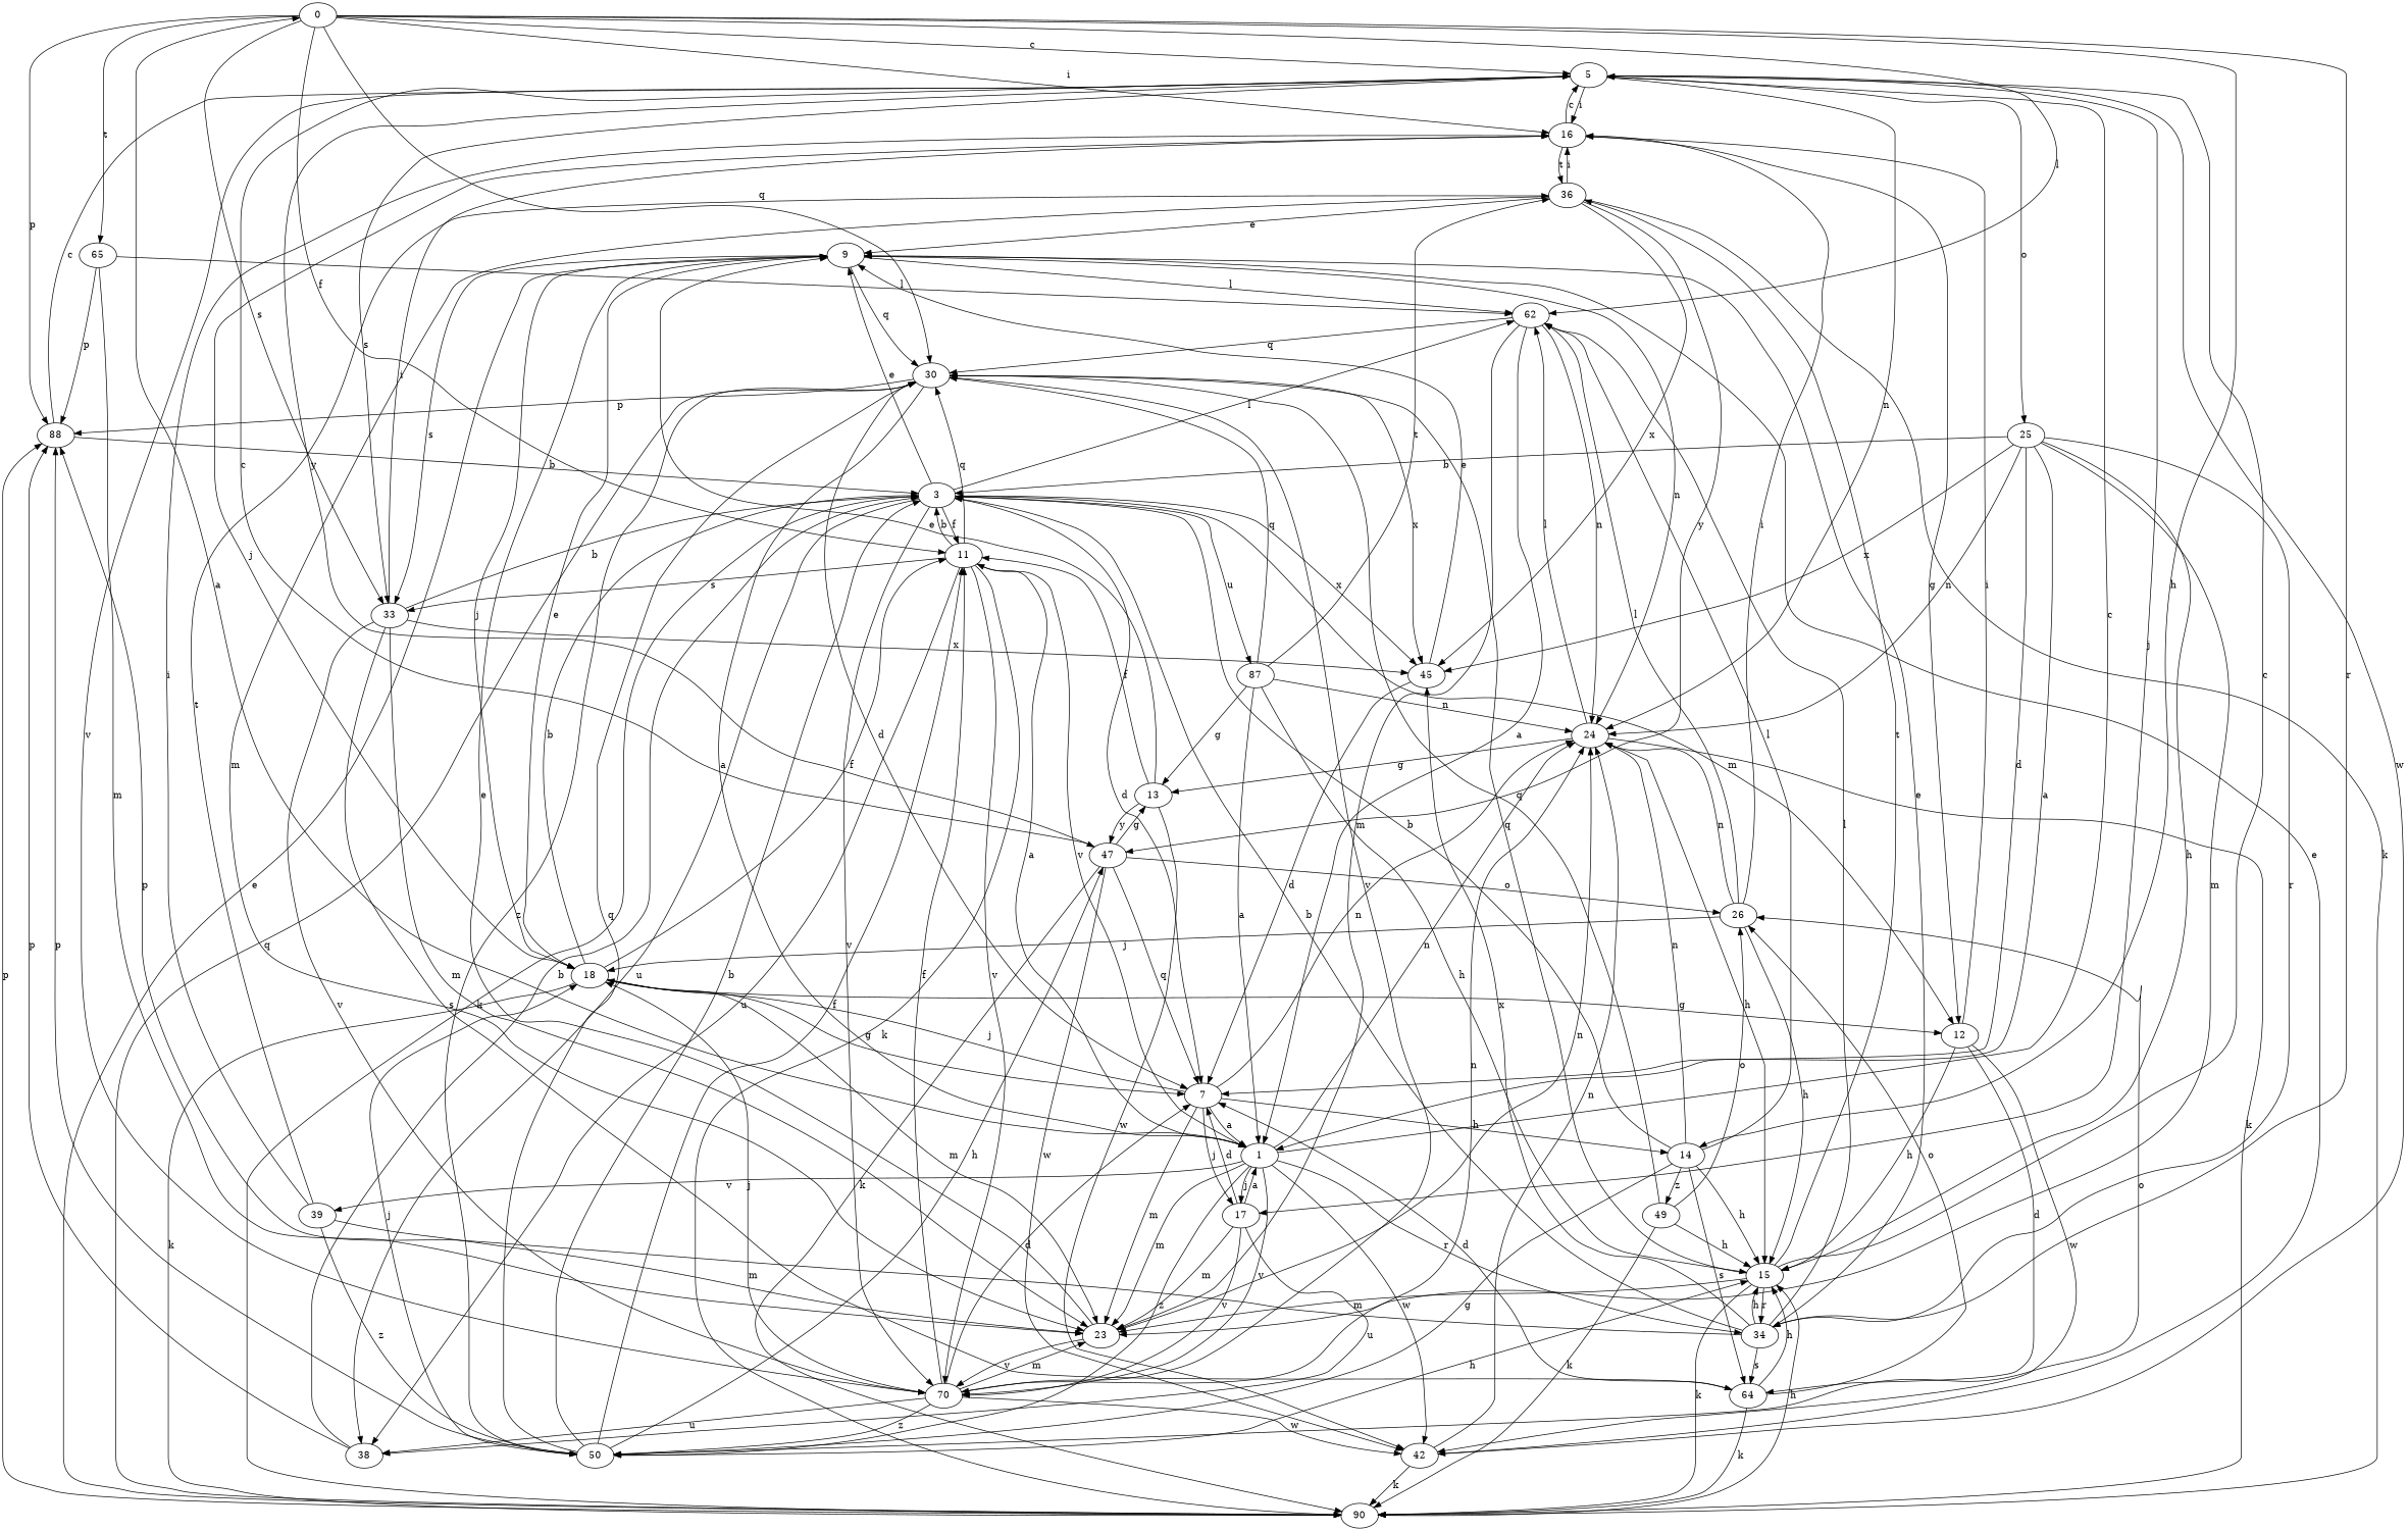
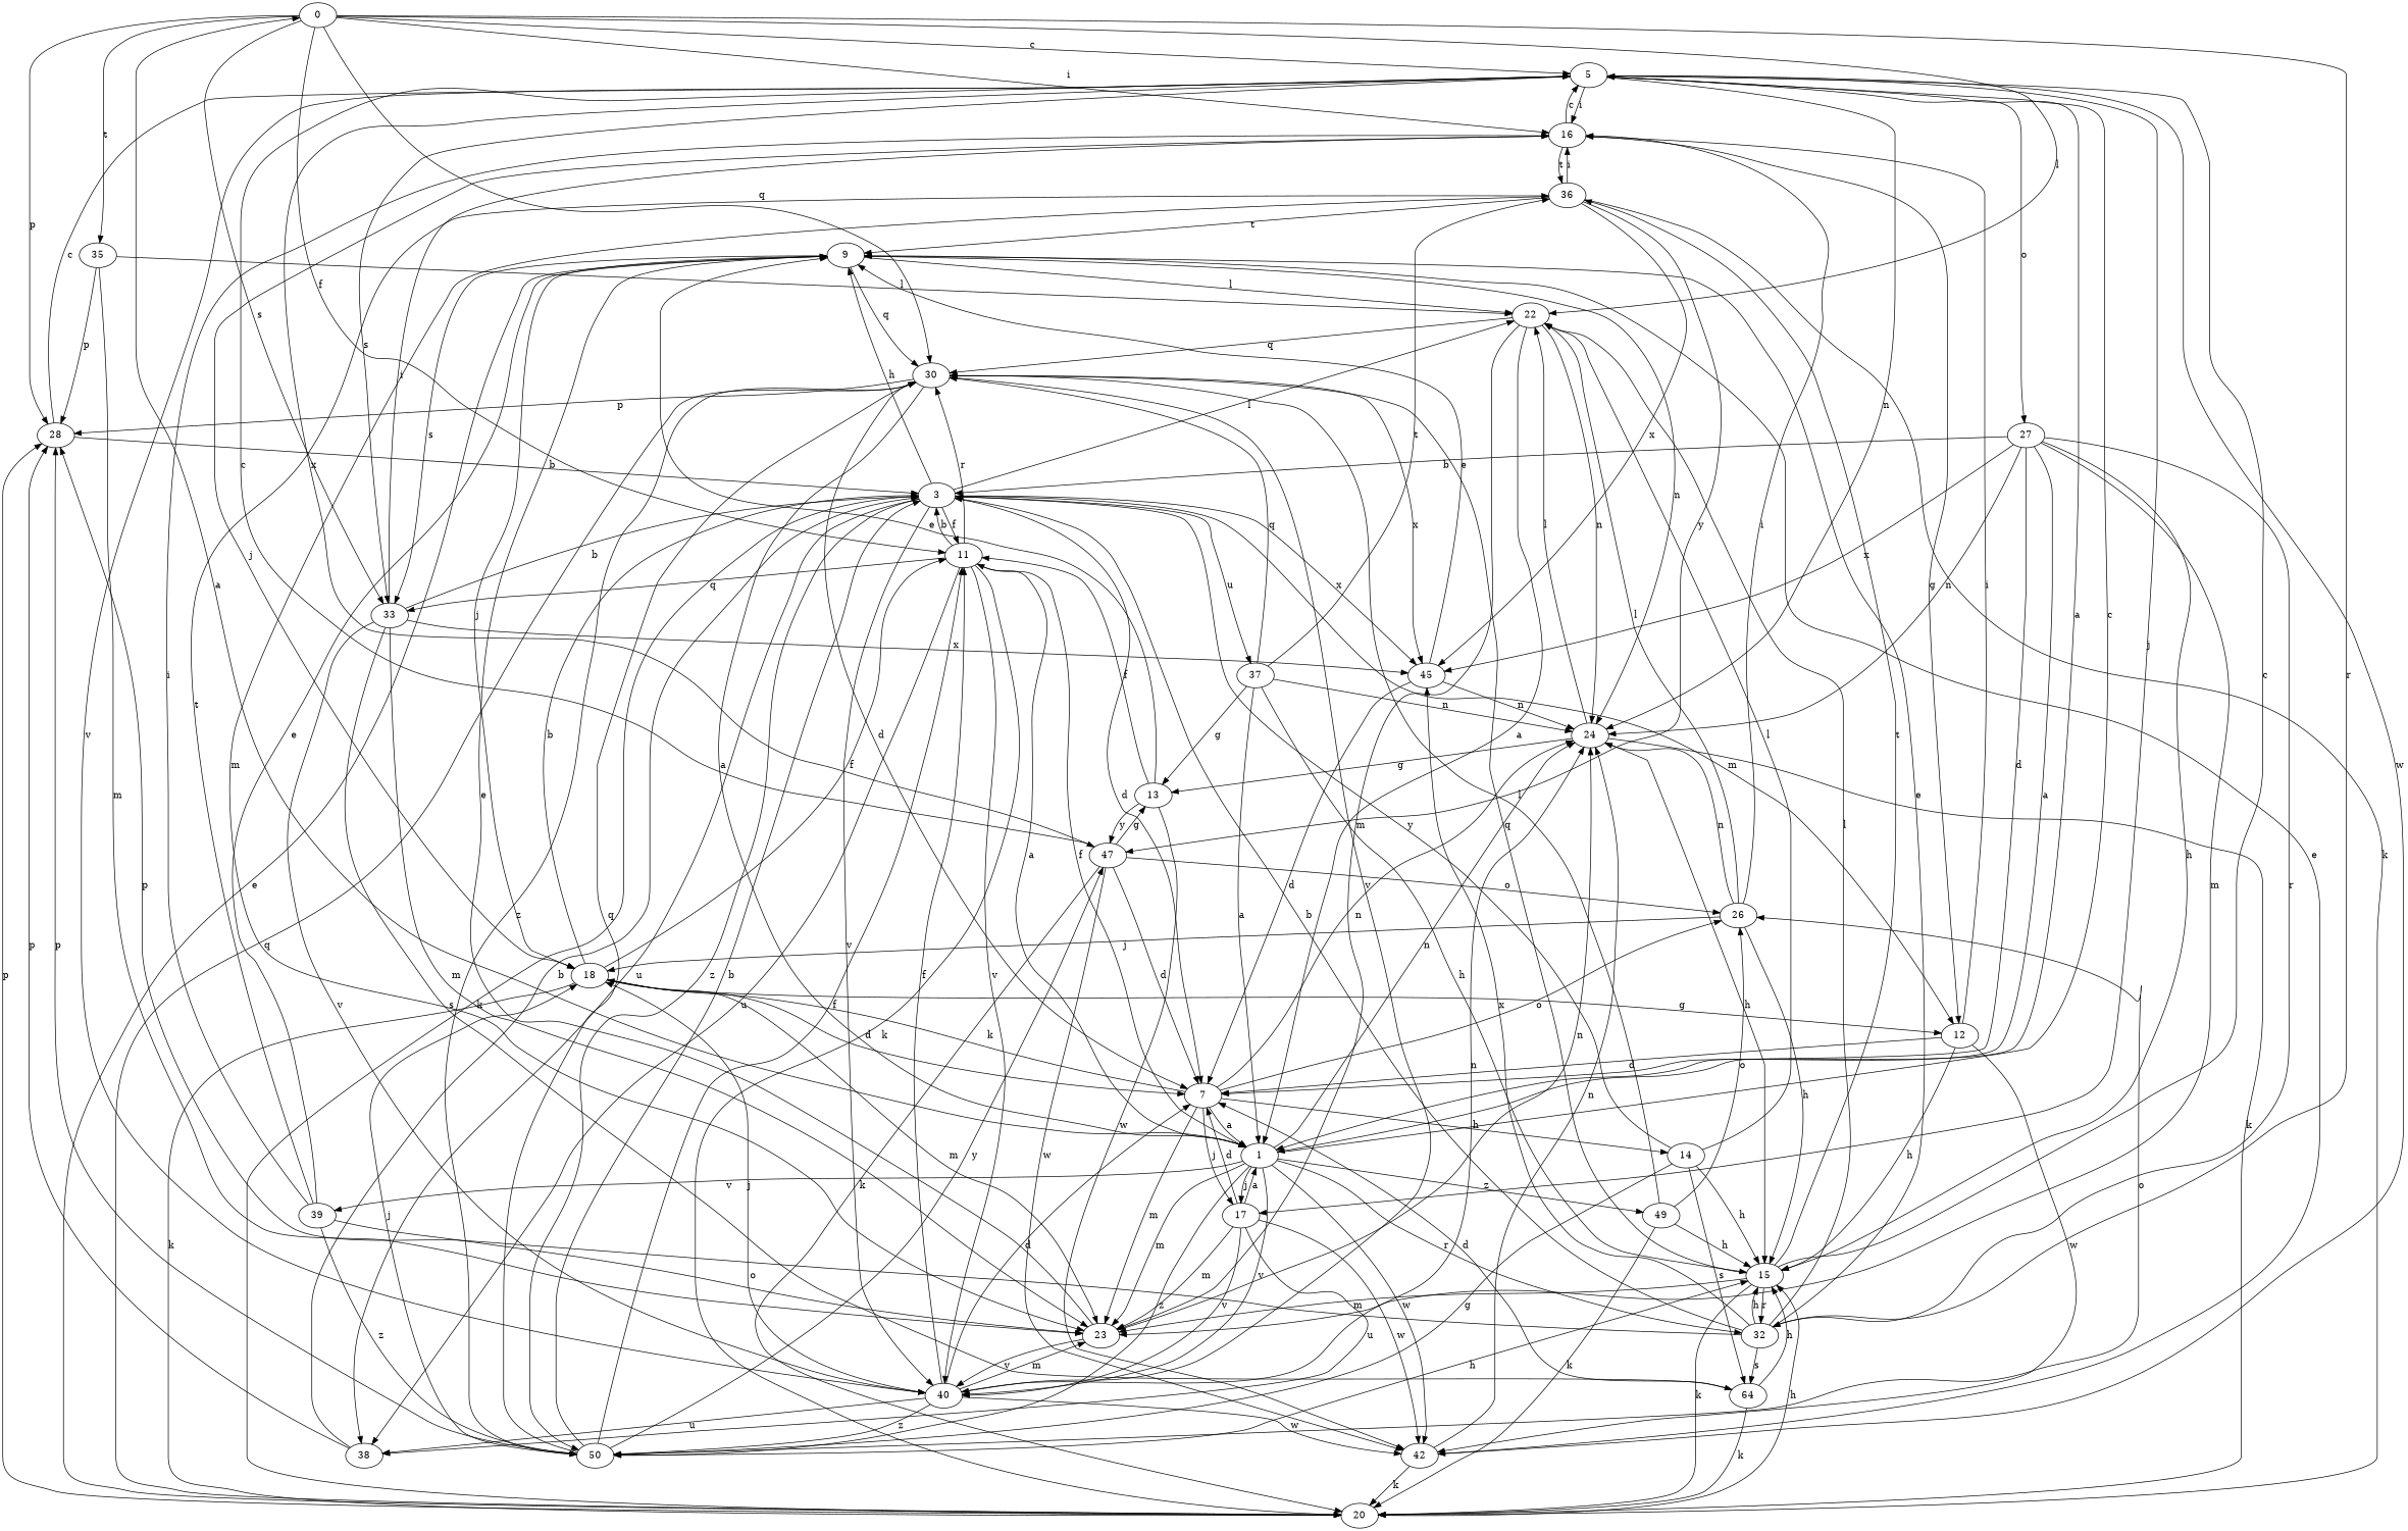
  strict digraph {
    0
    5
    11
    14
    16
-   22 [label=62]
-   28 [label=88]
+   22
+   28
    30
-   32 [label=34]
+   32
    33
-   35 [label=65]
+   35
    1
    17
    24
-   40 [label=70]
+   40
    42
-   25
+   25 [label=27]
    47
    3
-   20 [label=90]
+   20
    38
    50
    15
    n24 [label=64]
    18
    12
    36
    23
    7
    45
    n31 [label=9]
    39
    49
    13
    26
-   37 [label=87]
+   37
    0 -> 5 [label=c]
    0 -> 11 [label=f]
-   0 -> 14 [label=h]
    0 -> 16 [label=i]
    0 -> 22 [label=l]
    0 -> 28 [label=p]
    0 -> 30 [label=q]
    0 -> 32 [label=r]
    0 -> 33 [label=s]
    0 -> 35 [label=t]
    5 -> 16 [label=i]
    5 -> 33 [label=s]
+   5 -> 1 [label=a]
    5 -> 17 [label=j]
    5 -> 24 [label=n]
    5 -> 40 [label=v]
    5 -> 42 [label=w]
    5 -> 25 [label=o]
-   5 -> 47 [label=y]
-   11 -> 30 [label=q]
-   11 -> 33 [label=s]
+   5 -> 47 [label=x]
+   11 -> 30 [label=r]
+   11 -> 33 [label=q]
    11 -> 1 [label=a]
    11 -> 40 [label=v]
    11 -> 3 [label=b]
    11 -> 20 [label=k]
    11 -> 38 [label=u]
    14 -> 22 [label=l]
-   14 -> 3 [label=b]
+   14 -> 3 [label=y]
    14 -> 50 [label=g]
    14 -> 15 [label=h]
    14 -> n24 [label=s]
    16 -> 5 [label=c]
    16 -> 18 [label=j]
    16 -> 12 [label=g]
    16 -> 36 [label=t]
    22 -> 30 [label=q]
    22 -> 1 [label=a]
    22 -> 24 [label=n]
    22 -> 23 [label=m]
    28 -> 5 [label=c]
    28 -> 3 [label=b]
    30 -> 28 [label=p]
    30 -> 1 [label=a]
    30 -> 40 [label=v]
    30 -> 50 [label=z]
    30 -> 7 [label=d]
    30 -> 45 [label=x]
    32 -> 22 [label=l]
    32 -> 28 [label=p]
    32 -> 3 [label=b]
    32 -> 15 [label=h]
    32 -> n24 [label=s]
    32 -> 45 [label=x]
    32 -> n31 [label=e]
    33 -> 16 [label=i]
    33 -> 40 [label=v]
    33 -> 3 [label=b]
    33 -> n24 [label=s]
    33 -> 23 [label=m]
    33 -> 45 [label=x]
    35 -> 22 [label=l]
    35 -> 28 [label=p]
    35 -> 23 [label=m]
    1 -> 0 [label=a]
    1 -> 5 [label=c]
-   1 -> 11 [label=v]
+   1 -> 11 [label=f]
    1 -> 32 [label=r]
    1 -> 17 [label=j]
    1 -> 24 [label=n]
    1 -> 40 [label=v]
    1 -> 42 [label=w]
    1 -> 50 [label=z]
    1 -> 23 [label=m]
    1 -> 39 [label=v]
-   14 -> 49 [label=z]
+   1 -> 49 [label=z]
    17 -> 1 [label=a]
    17 -> 40 [label=v]
+   17 -> 42 [label=w]
    17 -> 38 [label=u]
    17 -> 23 [label=m]
    17 -> 7 [label=d]
    24 -> 22 [label=l]
    24 -> 20 [label=k]
    24 -> 15 [label=h]
    24 -> 13 [label=g]
    40 -> 11 [label=f]
    40 -> 24 [label=n]
    40 -> 42 [label=w]
    40 -> 38 [label=u]
    40 -> 50 [label=z]
    40 -> 18 [label=j]
    40 -> 23 [label=m]
    40 -> 7 [label=d]
    42 -> 24 [label=n]
    42 -> 20 [label=k]
    42 -> n31 [label=e]
    25 -> 32 [label=r]
    25 -> 1 [label=a]
    25 -> 24 [label=n]
    25 -> 3 [label=b]
    25 -> 15 [label=h]
    25 -> 23 [label=m]
    25 -> 7 [label=d]
    25 -> 45 [label=x]
    47 -> 5 [label=c]
    47 -> 42 [label=w]
    47 -> 20 [label=k]
-   47 -> 7 [label=q]
+   47 -> 7 [label=d]
    47 -> 13 [label=g]
    47 -> 26 [label=o]
    3 -> 11 [label=f]
    3 -> 22 [label=l]
    3 -> 40 [label=v]
    3 -> 20 [label=k]
    3 -> 38 [label=u]
+   3 -> 50 [label=z]
    3 -> 12 [label=m]
    3 -> 7 [label=d]
    3 -> 45 [label=x]
-   3 -> n31 [label=e]
+   3 -> n31 [label=h]
    3 -> 37 [label=u]
    20 -> 28 [label=p]
    20 -> 30 [label=q]
    20 -> 15 [label=h]
    20 -> n31 [label=e]
    38 -> 28 [label=p]
    38 -> 3 [label=b]
    50 -> 11 [label=f]
    50 -> 28 [label=p]
    50 -> 30 [label=q]
-   50 -> 47 [label=h]
+   50 -> 47 [label=y]
    50 -> 3 [label=b]
    50 -> 15 [label=h]
    50 -> 18 [label=j]
    50 -> 26 [label=o]
    15 -> 5 [label=c]
    15 -> 30 [label=q]
    15 -> 32 [label=r]
    15 -> 20 [label=k]
    15 -> 36 [label=t]
    15 -> 23 [label=m]
    n24 -> 20 [label=k]
    n24 -> 15 [label=h]
    n24 -> 7 [label=d]
    18 -> 11 [label=f]
    18 -> 3 [label=b]
    18 -> 20 [label=k]
    18 -> 12 [label=g]
    18 -> 23 [label=m]
-   18 -> 7 [label=g]
-   18 -> n31 [label=e]
+   18 -> 7 [label=d]
+   39 -> n31 [label=e]
    12 -> 16 [label=i]
    12 -> 42 [label=w]
    12 -> 15 [label=h]
-   12 -> n24 [label=d]
+   12 -> 7 [label=d]
    36 -> 16 [label=i]
    36 -> 47 [label=y]
    36 -> 20 [label=k]
    36 -> 23 [label=m]
    36 -> 45 [label=x]
-   36 -> n31 [label=e]
+   36 -> n31 [label=t]
    23 -> 24 [label=n]
    23 -> 40 [label=v]
    23 -> n31 [label=e]
    7 -> 14 [label=h]
    7 -> 1 [label=a]
    7 -> 17 [label=j]
    7 -> 24 [label=n]
-   7 -> 18 [label=j]
+   7 -> 18 [label=k]
    7 -> 23 [label=m]
-   n24 -> 26 [label=o]
-   14 -> 24 [label=n]
+   7 -> 26 [label=o]
+   45 -> 24 [label=n]
    45 -> 7 [label=d]
    45 -> n31 [label=e]
    n31 -> 22 [label=l]
    n31 -> 30 [label=q]
    n31 -> 33 [label=s]
    n31 -> 24 [label=n]
    n31 -> 18 [label=j]
    39 -> 16 [label=i]
    39 -> 50 [label=z]
    39 -> 36 [label=t]
-   39 -> 23 [label=m]
-   49 -> 30 [label=q]
+   39 -> 23 [label=o]
+   49 -> 30 [label=l]
    49 -> 20 [label=k]
    49 -> 15 [label=h]
    49 -> 26 [label=o]
    13 -> 11 [label=f]
    13 -> 42 [label=w]
    13 -> 47 [label=y]
    13 -> n31 [label=e]
    26 -> 16 [label=i]
    26 -> 22 [label=l]
    26 -> 24 [label=n]
    26 -> 15 [label=h]
    26 -> 18 [label=j]
    37 -> 30 [label=q]
    37 -> 1 [label=a]
    37 -> 24 [label=n]
    37 -> 15 [label=h]
    37 -> 36 [label=t]
    37 -> 13 [label=g]
  }
